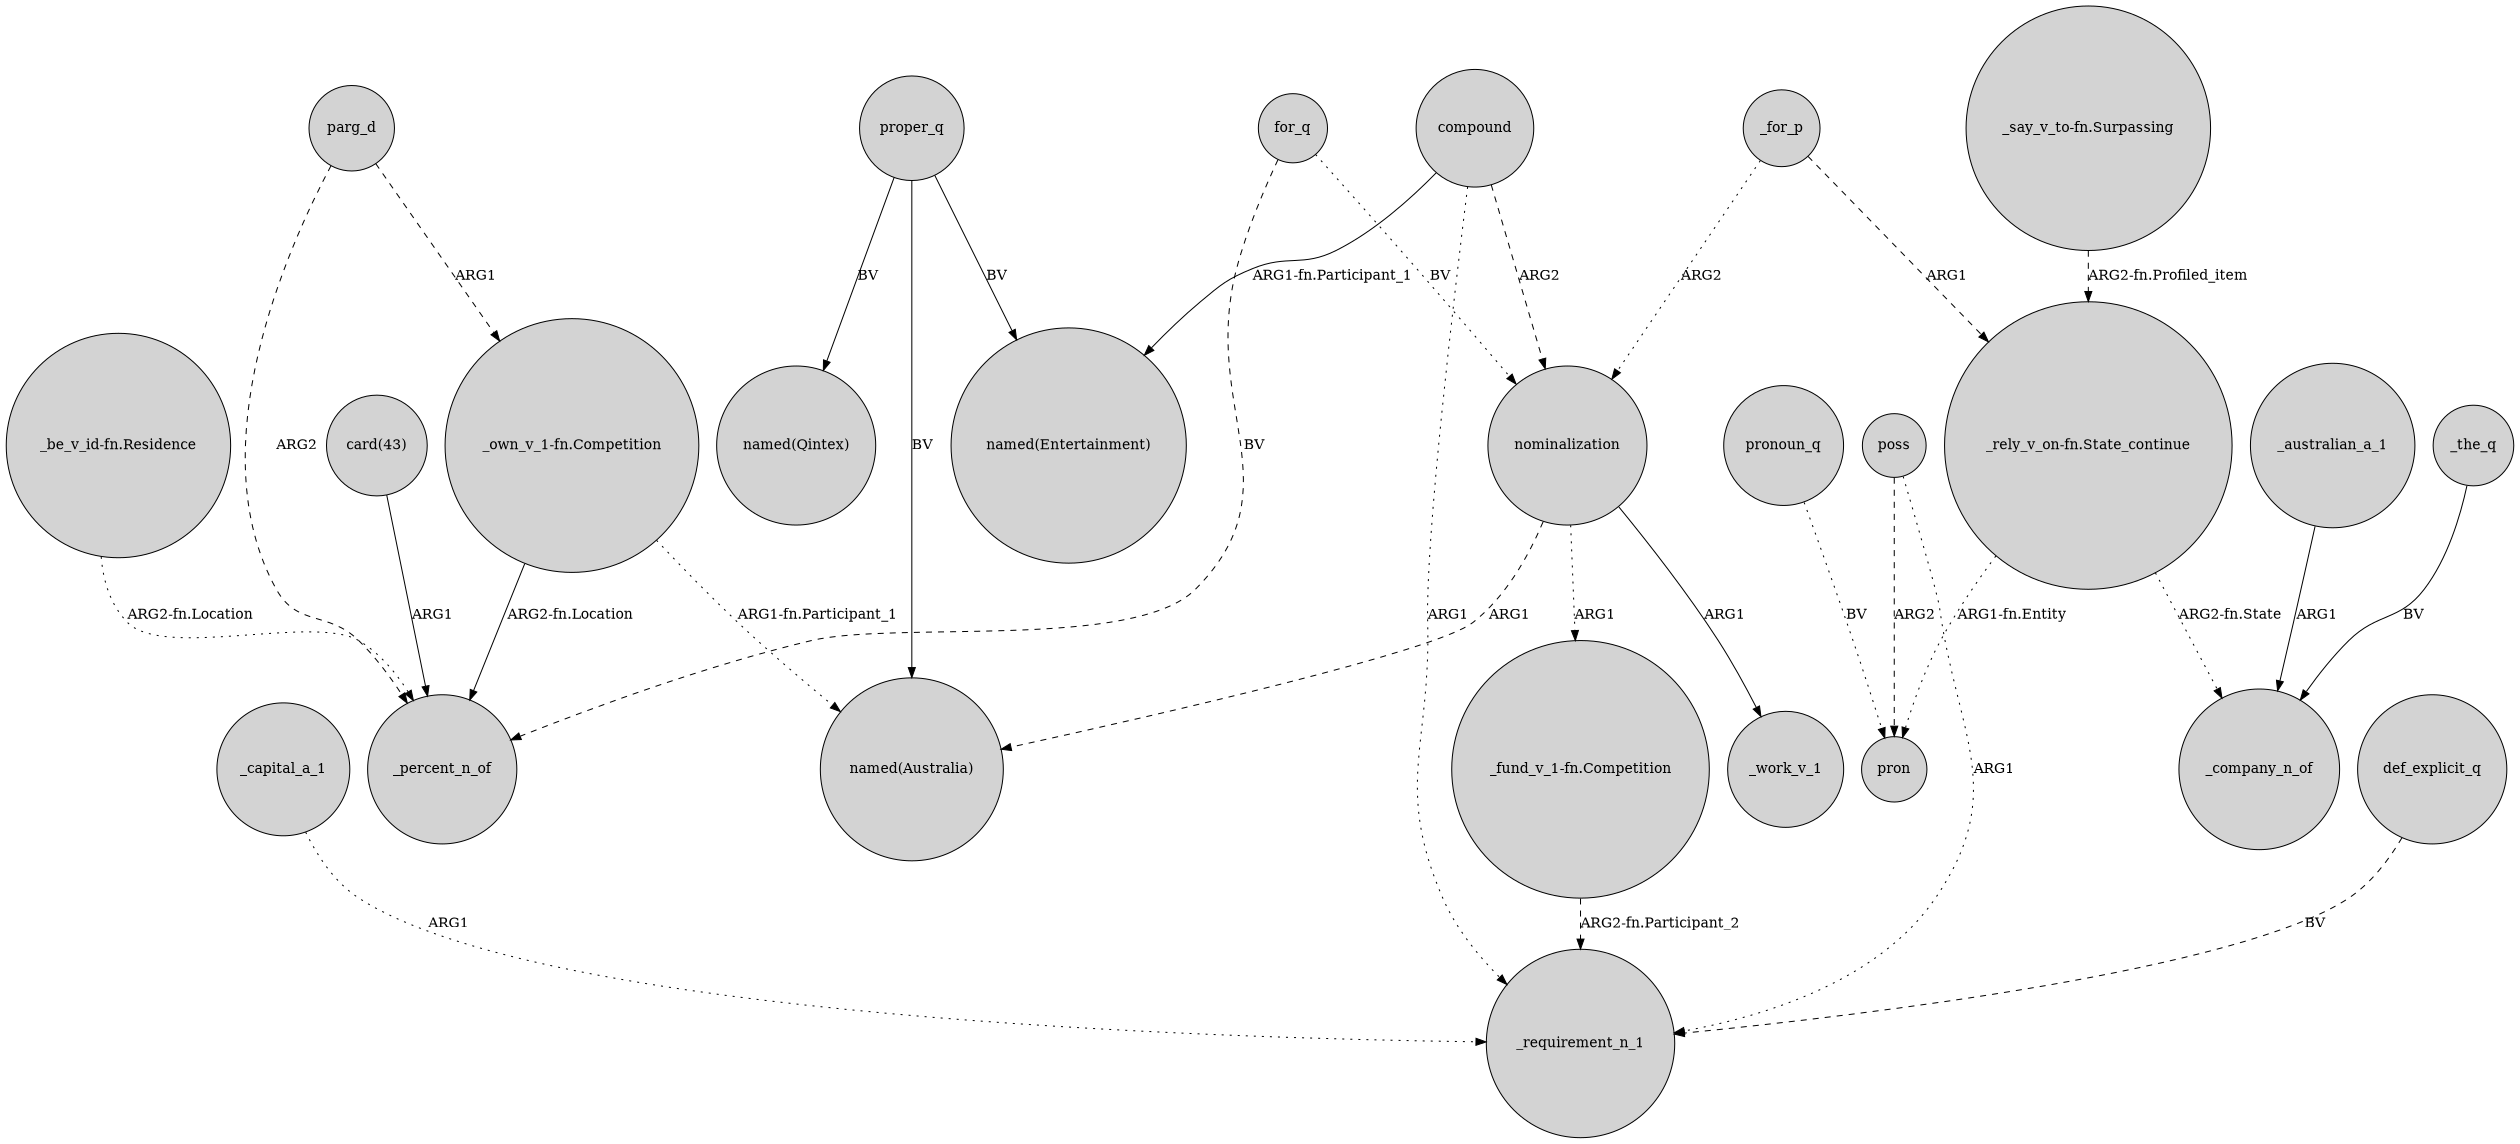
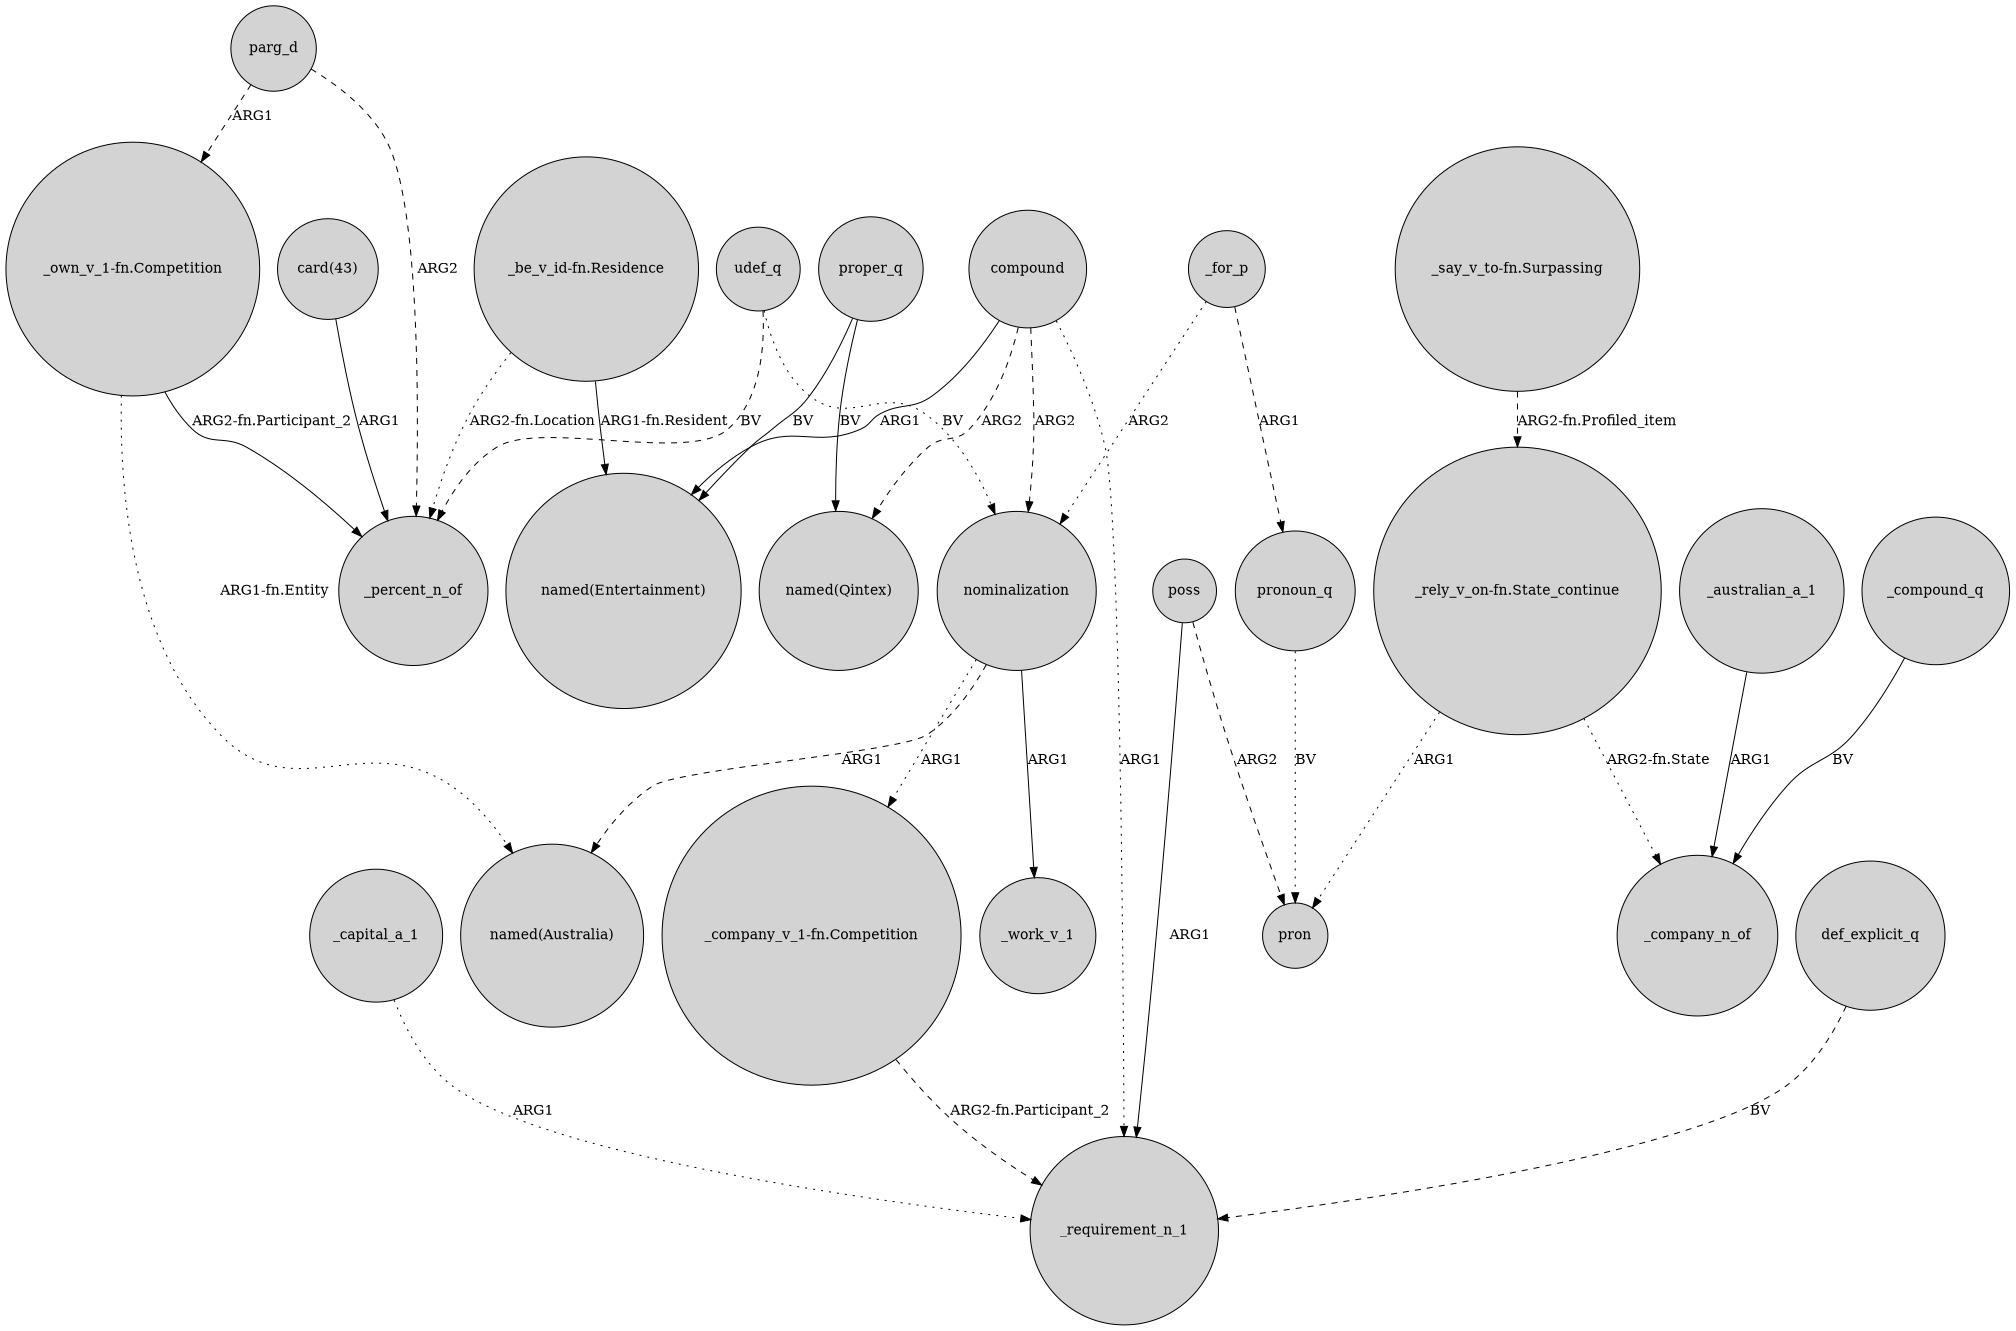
  digraph {
    node [shape=circle style=filled]
    edge [style=dashed]
    _capital_a_1
    _requirement_n_1
    parg_d
    "_own_v_1-fn.Competition"
    _percent_n_of
    "named(Australia)"
-   "_fund_v_1-fn.Competition"
+   "_fund_v_1-fn.Competition" [label="_company_v_1-fn.Competition"]
    poss
    pron
-   udef_q [label=for_q]
+   udef_q
    nominalization
    _work_v_1
    proper_q
    "named(Entertainment)"
    "named(Qintex)"
    "card(43)"
    compound
    pronoun_q
    "_say_v_to-fn.Surpassing"
    "_rely_v_on-fn.State_continue"
    _company_n_of
    def_explicit_q
    _for_p
    "_be_v_id-fn.Residence"
    _australian_a_1
-   _the_q
+   _the_q [label=_compound_q]
    _capital_a_1 -> _requirement_n_1 [label=ARG1 style=dotted]
    parg_d -> "_own_v_1-fn.Competition" [label=ARG1]
    parg_d -> _percent_n_of [label=ARG2]
-   "_own_v_1-fn.Competition" -> _percent_n_of [label="ARG2-fn.Location" style=solid]
-   "_own_v_1-fn.Competition" -> "named(Australia)" [label="ARG1-fn.Participant_1" style=dotted]
+   "_own_v_1-fn.Competition" -> _percent_n_of [label="ARG2-fn.Participant_2" style=solid]
+   "_own_v_1-fn.Competition" -> "named(Australia)" [label="ARG1-fn.Entity" style=dotted]
    "_fund_v_1-fn.Competition" -> _requirement_n_1 [label="ARG2-fn.Participant_2"]
-   poss -> _requirement_n_1 [label=ARG1 style=dotted]
+   poss -> _requirement_n_1 [label=ARG1 style=solid]
    poss -> pron [label=ARG2]
    udef_q -> _percent_n_of [label=BV]
    udef_q -> nominalization [label=BV style=dotted]
    nominalization -> "named(Australia)" [label=ARG1]
    nominalization -> "_fund_v_1-fn.Competition" [label=ARG1 style=dotted]
    nominalization -> _work_v_1 [label=ARG1 style=solid]
-   proper_q -> "named(Australia)" [label=BV style=solid]
    proper_q -> "named(Entertainment)" [label=BV style=solid]
    proper_q -> "named(Qintex)" [label=BV style=solid]
    "card(43)" -> _percent_n_of [label=ARG1 style=solid]
    compound -> _requirement_n_1 [label=ARG1 style=dotted]
    compound -> nominalization [label=ARG2]
-   compound -> "named(Entertainment)" [label="ARG1-fn.Participant_1" style=solid]
+   compound -> "named(Entertainment)" [label=ARG1 style=solid]
+   compound -> "named(Qintex)" [label=ARG2]
    pronoun_q -> pron [label=BV style=dotted]
    "_say_v_to-fn.Surpassing" -> "_rely_v_on-fn.State_continue" [label="ARG2-fn.Profiled_item"]
-   "_rely_v_on-fn.State_continue" -> pron [label="ARG1-fn.Entity" style=dotted]
+   "_rely_v_on-fn.State_continue" -> pron [label=ARG1 style=dotted]
    "_rely_v_on-fn.State_continue" -> _company_n_of [label="ARG2-fn.State" style=dotted]
    def_explicit_q -> _requirement_n_1 [label=BV]
    _for_p -> nominalization [label=ARG2 style=dotted]
-   _for_p -> "_rely_v_on-fn.State_continue" [label=ARG1]
+   _for_p -> pronoun_q [label=ARG1]
    "_be_v_id-fn.Residence" -> _percent_n_of [label="ARG2-fn.Location" style=dotted]
+   "_be_v_id-fn.Residence" -> "named(Entertainment)" [label="ARG1-fn.Resident" style=solid]
    _australian_a_1 -> _company_n_of [label=ARG1 style=solid]
    _the_q -> _company_n_of [label=BV style=solid]
  }
